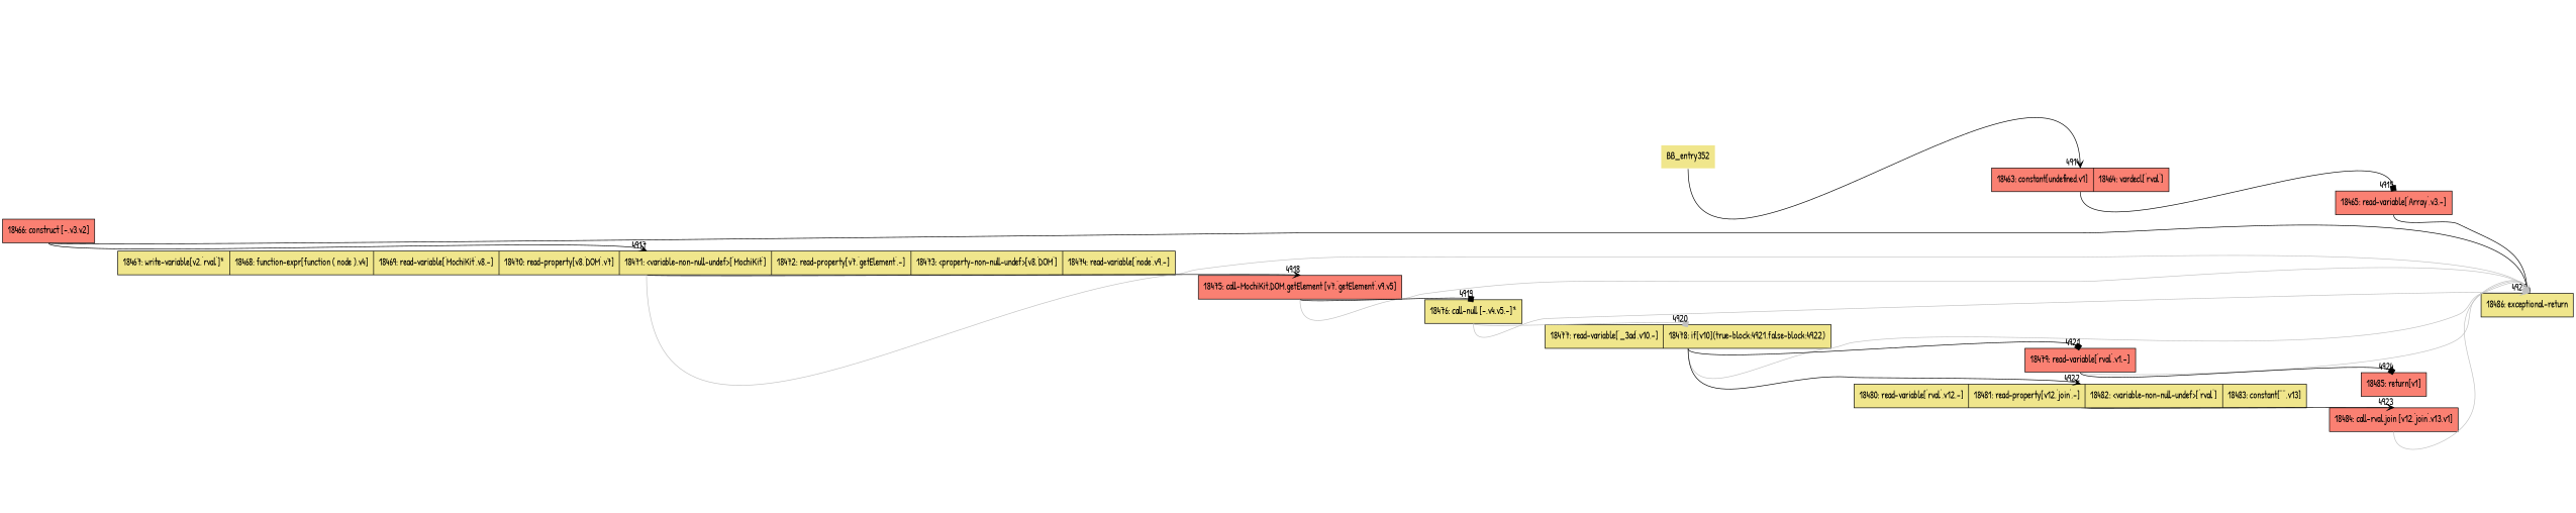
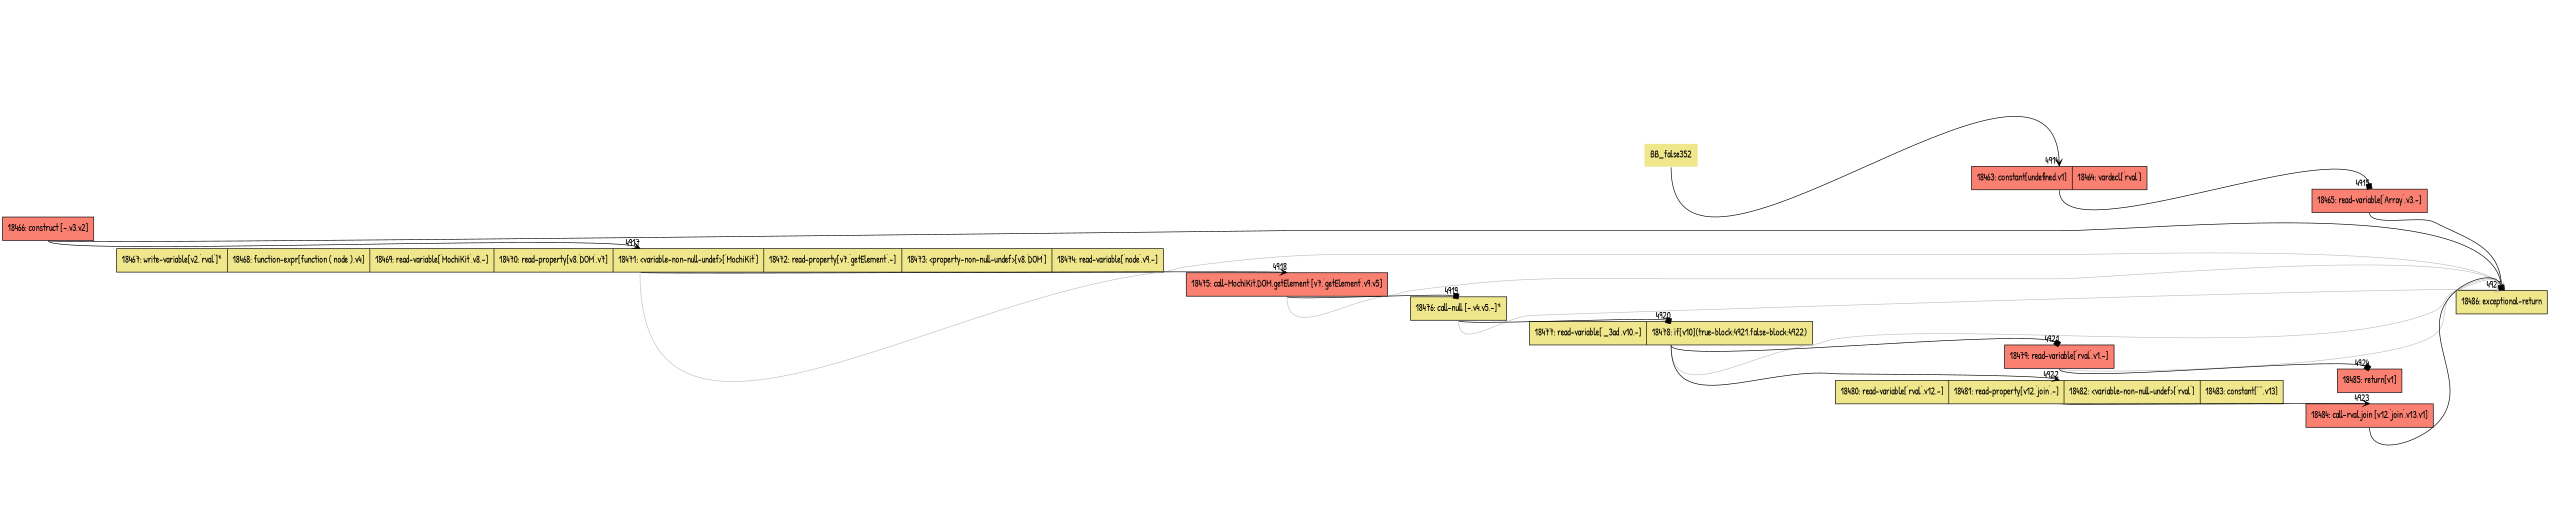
  digraph {
    fontname="Patrick Hand"
    rankdir=LR
    node [fillcolor=salmon fontname="Patrick Hand" shape=record style=filled]
    edge [arrowhead=box fontname="Patrick Hand" headport=n tailport=s]
-   BB_entry352 [fillcolor=khaki shape=none]
+   BB_entry352 [fillcolor=khaki shape=none label=BB_false352]
    n2 [label="{18463: constant[undefined,v1]|18464: vardecl['rval']}"]
    n3 [label="{18465: read-variable['Array',v3,-]}"]
    n4 [fillcolor=khaki label="{18486: exceptional-return}"]
    n5 [label="{18466: construct [-,v3,v2]}"]
    n6 [fillcolor=khaki label="{18467: write-variable[v2,'rval']*|18468: function-expr[function ( node ),v4]|18469: read-variable['MochiKit',v8,-]|18470: read-property[v8,'DOM',v7]|18471: \<variable-non-null-undef\>['MochiKit']|18472: read-property[v7,'getElement',-]|18473: \<property-non-null-undef\>[v8,'DOM']|18474: read-variable['node',v9,-]}"]
    n7 [label="{18475: call-MochiKit.DOM.getElement [v7,'getElement',v9,v5]}"]
    n8 [fillcolor=khaki label="{18476: call-null [-,v4,v5,-]*}"]
    n9 [fillcolor=khaki label="{18477: read-variable['_3ad',v10,-]|18478: if[v10](true-block:4921,false-block:4922)}"]
    n10 [label="{18479: read-variable['rval',v1,-]}"]
    n11 [fillcolor=khaki label="{18480: read-variable['rval',v12,-]|18481: read-property[v12,'join',-]|18482: \<variable-non-null-undef\>['rval']|18483: constant[\"\",v13]}"]
    n12 [label="{18485: return[v1]}"]
    n13 [label="{18484: call-rval.join [v12,'join',v13,v1]}"]
    BB_entry352 -> n2 [arrowhead=vee headlabel="    4914"]
    n2 -> n3 [headlabel="      4915"]
    n3 -> n4 [color=black headlabel="      4925"]
    n5 -> n4 [color=black]
    n5 -> n6 [arrowhead=vee headlabel="      4917"]
    n6 -> n4 [color=gray]
    n6 -> n7 [arrowhead=vee headlabel="      4918"]
    n7 -> n4 [color=gray]
    n7 -> n8 [headlabel="      4919"]
    n8 -> n4 [arrowhead=vee color=gray]
-   n8 -> n9 [headlabel="      4920" color=gray]
+   n8 -> n9 [headlabel="      4920"]
    n9 -> n4 [arrowhead=vee color=gray]
    n9 -> n10 [headlabel="      4921"]
    n9 -> n11 [arrowhead=vee headlabel="      4922"]
    n10 -> n4 [arrowhead=vee color=gray]
    n10 -> n12 [headlabel="      4924"]
    n11 -> n13 [arrowhead=vee headlabel="      4923"]
-   n13 -> n4 [color=gray]
+   n13 -> n4 [color=black]
  }
